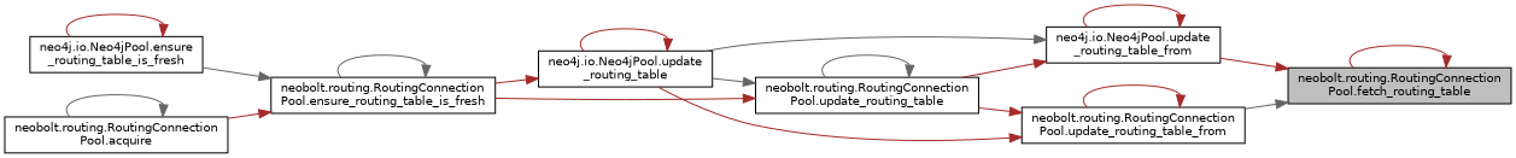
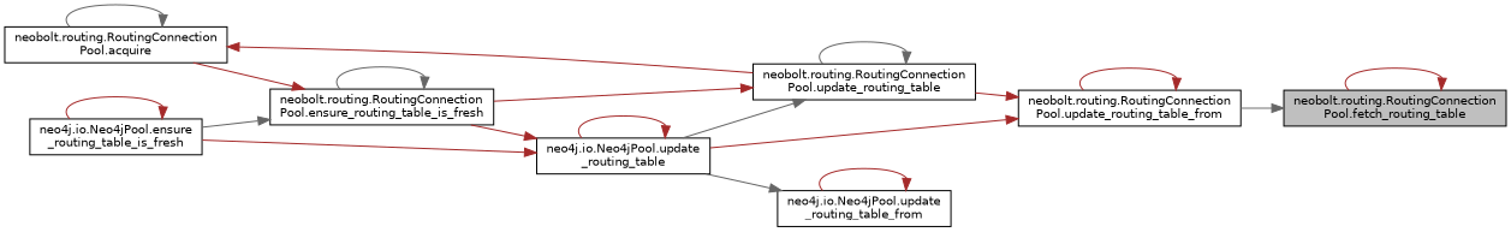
  digraph {
    rankdir=RL
    node [color=black fillcolor=white fontname=Helvetica fontsize=10 shape=record style=filled]
    edge [color=brown dir=back fontname=Helvetica fontsize=10 labelfontname=Helvetica labelfontsize=10 style=solid]
    n1 [fillcolor=grey75 fontcolor=black height=0.2 label="neobolt.routing.RoutingConnection\lPool.fetch_routing_table" width=0.4]
    n2 [height=0.2 label="neobolt.routing.RoutingConnection\lPool.update_routing_table_from" width=0.4]
    n3 [height=0.2 label="neo4j.io.Neo4jPool.update\l_routing_table_from" width=0.4]
    n4 [height=0.2 label="neobolt.routing.RoutingConnection\lPool.update_routing_table" width=0.4]
    n5 [height=0.2 label="neo4j.io.Neo4jPool.update\l_routing_table" width=0.4]
    n6 [height=0.2 label="neobolt.routing.RoutingConnection\lPool.ensure_routing_table_is_fresh" width=0.4]
    n7 [height=0.2 label="neo4j.io.Neo4jPool.ensure\l_routing_table_is_fresh" width=0.4]
    n8 [height=0.2 label="neobolt.routing.RoutingConnection\lPool.acquire" width=0.4]
    n1 -> n1
    n1 -> n2 [color=gray40]
-   n1 -> n3
    n2 -> n2
    n2 -> n4
    n2 -> n5
    n3 -> n3
-   n3 -> n4
+   n8 -> n4
    n3 -> n5 [color=gray40]
    n4 -> n4 [color=gray40]
    n4 -> n5 [color=gray40]
    n4 -> n6
    n5 -> n5
    n5 -> n6
+   n5 -> n7
    n6 -> n6 [color=gray40]
    n6 -> n7 [color=gray40]
    n6 -> n8
    n7 -> n7
    n8 -> n8 [color=gray40]
  }
